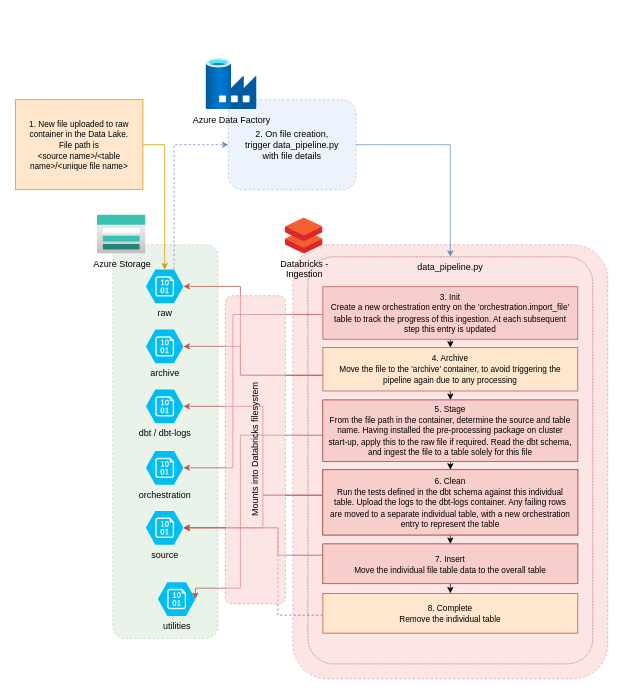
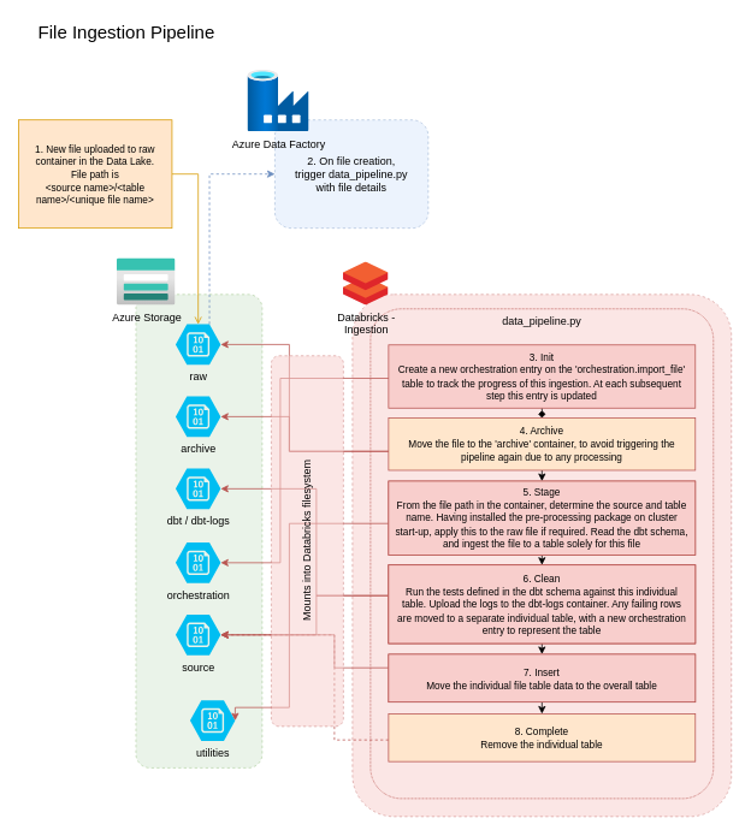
  <mxCell id="0" />
  <mxCell id="1" parent="0" />
  <mxCell id="2" value="" style="rounded=1;whiteSpace=wrap;html=1;labelBackgroundColor=none;arcSize=11;strokeColor=#b85450;dashed=1;fillColor=#f8cecc;opacity=50;" parent="1" vertex="1"><mxGeometry x="390" y="326" width="420" height="579" as="geometry" /></mxCell>
  <mxCell id="3" value="data_pipeline.py" style="rounded=1;whiteSpace=wrap;html=1;fillColor=none;strokeColor=#b85450;verticalAlign=top;arcSize=9;dashed=1;dashPattern=1 1;" parent="1" vertex="1"><mxGeometry x="410" y="342" width="380" height="543" as="geometry" /></mxCell>
  <mxCell id="4" value="" style="rounded=1;whiteSpace=wrap;html=1;labelBackgroundColor=none;arcSize=11;strokeColor=#82b366;fillColor=#d5e8d4;dashed=1;opacity=50;" parent="1" vertex="1"><mxGeometry x="150" y="326" width="140" height="525" as="geometry" /></mxCell>
- <mxCell id="5" style="edgeStyle=orthogonalEdgeStyle;rounded=0;orthogonalLoop=1;jettySize=auto;html=1;entryX=0.5;entryY=0;entryDx=0;entryDy=0;fillColor=#dae8fc;strokeColor=#6c8ebf;" edge="1" parent="1" source="6" target="3"><mxGeometry relative="1" as="geometry"><Array as="points"><mxPoint x="600" y="193" /></Array></mxGeometry></mxCell>
  <mxCell id="6" value="2. On file creation, &lt;br&gt;trigger data_pipeline.py &lt;br&gt;with file details" style="rounded=1;whiteSpace=wrap;html=1;dashed=1;strokeColor=#6c8ebf;opacity=50;fillColor=#dae8fc;" parent="1" vertex="1"><mxGeometry x="304" y="132.5" width="170" height="120" as="geometry" /></mxCell>
  <mxCell id="7" style="edgeStyle=orthogonalEdgeStyle;rounded=0;orthogonalLoop=1;jettySize=auto;html=1;exitX=0.75;exitY=0;exitDx=0;exitDy=0;exitPerimeter=0;entryX=0;entryY=0.5;entryDx=0;entryDy=0;fillColor=#dae8fc;strokeColor=#6c8ebf;dashed=1;" edge="1" parent="1" source="8" target="6"><mxGeometry relative="1" as="geometry" /></mxCell>
  <mxCell id="8" value="raw" style="verticalLabelPosition=bottom;html=1;verticalAlign=top;align=center;strokeColor=none;fillColor=#00BEF2;shape=mxgraph.azure.storage_blob;" parent="1" vertex="1"><mxGeometry x="194" y="359" width="50" height="45" as="geometry" /></mxCell>
  <mxCell id="9" value="Databricks - &lt;br&gt;Ingestion" style="aspect=fixed;html=1;points=[];align=center;image;fontSize=12;image=img/lib/mscae/Databricks.svg;labelBackgroundColor=none;" parent="1" vertex="1"><mxGeometry x="380" y="290" width="50" height="48" as="geometry" /></mxCell>
- <mxCell id="10" style="edgeStyle=orthogonalEdgeStyle;rounded=0;orthogonalLoop=1;jettySize=auto;html=1;exitX=1;exitY=0.5;exitDx=0;exitDy=0;fillColor=#ffe6cc;strokeColor=#d79b00;entryX=0.5;entryY=0;entryDx=0;entryDy=0;entryPerimeter=0;" parent="1" target="8" edge="1" source="21"><mxGeometry relative="1" as="geometry"><mxPoint x="250" y="255" as="targetPoint" /><mxPoint x="219" y="55" as="sourcePoint" /><Array as="points"><mxPoint x="219" y="193" /></Array></mxGeometry></mxCell>
+ <mxCell id="10" style="edgeStyle=orthogonalEdgeStyle;rounded=0;orthogonalLoop=1;jettySize=auto;html=1;exitX=1;exitY=0.5;exitDx=0;exitDy=0;fillColor=#ffe6cc;strokeColor=#d79b00;entryX=0.5;entryY=0;entryDx=0;entryDy=0;entryPerimeter=0;endArrow=open;" parent="1" target="8" edge="1" source="21"><mxGeometry relative="1" as="geometry"><mxPoint x="250" y="255" as="targetPoint" /><mxPoint x="219" y="55" as="sourcePoint" /><Array as="points"><mxPoint x="219" y="193" /></Array></mxGeometry></mxCell>
  <mxCell id="11" value="Azure Data Factory" style="aspect=fixed;html=1;points=[];align=center;image;fontSize=12;image=img/lib/azure2/databases/Data_Factory.svg;labelBackgroundColor=none;" parent="1" vertex="1"><mxGeometry x="274" y="77.5" width="68" height="68" as="geometry" /></mxCell>
  <mxCell id="12" value="archive" style="verticalLabelPosition=bottom;html=1;verticalAlign=top;align=center;strokeColor=none;fillColor=#00BEF2;shape=mxgraph.azure.storage_blob;" parent="1" vertex="1"><mxGeometry x="194" y="439" width="50" height="45" as="geometry" /></mxCell>
  <mxCell id="13" value="dbt / dbt-logs" style="verticalLabelPosition=bottom;html=1;verticalAlign=top;align=center;strokeColor=none;fillColor=#00BEF2;shape=mxgraph.azure.storage_blob;" parent="1" vertex="1"><mxGeometry x="194" y="519" width="50" height="45" as="geometry" /></mxCell>
  <mxCell id="14" value="Azure Storage" style="aspect=fixed;html=1;points=[];align=center;image;fontSize=12;image=img/lib/azure2/storage/Storage_Accounts.svg;labelBackgroundColor=none;" parent="1" vertex="1"><mxGeometry x="129" y="286" width="65" height="52" as="geometry" /></mxCell>
  <mxCell id="15" style="edgeStyle=orthogonalEdgeStyle;rounded=0;orthogonalLoop=1;jettySize=auto;html=1;entryX=1;entryY=0.5;entryDx=0;entryDy=0;entryPerimeter=0;fillColor=#f8cecc;strokeColor=#b85450;" parent="1" target="17" edge="1"><mxGeometry relative="1" as="geometry"><mxPoint x="560" y="419" as="sourcePoint" /><Array as="points"><mxPoint x="310" y="419" /><mxPoint x="310" y="624" /></Array></mxGeometry></mxCell>
  <mxCell id="16" style="edgeStyle=orthogonalEdgeStyle;rounded=0;orthogonalLoop=1;jettySize=auto;html=1;exitX=0.5;exitY=1;exitDx=0;exitDy=0;entryX=0.5;entryY=0;entryDx=0;entryDy=0;" edge="1" parent="1"><mxGeometry relative="1" as="geometry"><mxPoint x="730" y="484" as="sourcePoint" /><mxPoint x="750" y="463" as="targetPoint" /></mxGeometry></mxCell>
  <mxCell id="17" value="orchestration" style="verticalLabelPosition=bottom;html=1;verticalAlign=top;align=center;strokeColor=none;fillColor=#00BEF2;shape=mxgraph.azure.storage_blob;" parent="1" vertex="1"><mxGeometry x="194" y="601" width="50" height="45" as="geometry" /></mxCell>
  <mxCell id="18" value="source" style="verticalLabelPosition=bottom;html=1;verticalAlign=top;align=center;strokeColor=none;fillColor=#00BEF2;shape=mxgraph.azure.storage_blob;" parent="1" vertex="1"><mxGeometry x="194" y="681" width="50" height="45" as="geometry" /></mxCell>
  <mxCell id="19" value="utilities" style="verticalLabelPosition=bottom;html=1;verticalAlign=top;align=center;strokeColor=none;fillColor=#00BEF2;shape=mxgraph.azure.storage_blob;" parent="1" vertex="1"><mxGeometry x="210" y="776" width="50" height="45" as="geometry" /></mxCell>
+ <mxCell id="20" value="File Ingestion Pipeline" style="text;html=1;resizable=0;autosize=1;align=left;verticalAlign=middle;points=[];fillColor=none;strokeColor=none;rounded=0;dashed=1;labelBackgroundColor=none;fontSize=20;" parent="1" vertex="1"><mxGeometry x="40" y="20" width="210" height="30" as="geometry" /></mxCell>
  <mxCell id="21" value="&lt;span style=&quot;font-size: 11px&quot;&gt;1. New file uploaded to raw container in the Data Lake. &lt;br&gt;File path is &lt;br&gt;&amp;lt;source name&amp;gt;/&amp;lt;table name&amp;gt;/&amp;lt;unique file name&amp;gt;&lt;/span&gt;" style="whiteSpace=wrap;html=1;fillColor=#ffe6cc;verticalAlign=middle;strokeColor=#d79b00;labelBackgroundColor=none;labelPosition=center;verticalLabelPosition=middle;align=center;rounded=0;" parent="1" vertex="1"><mxGeometry x="20" y="132.5" width="170" height="120" as="geometry" /></mxCell>
  <mxCell id="22" style="edgeStyle=orthogonalEdgeStyle;rounded=0;orthogonalLoop=1;jettySize=auto;html=1;entryX=1;entryY=0.5;entryDx=0;entryDy=0;entryPerimeter=0;fillColor=#f8cecc;strokeColor=#b85450;" edge="1" parent="1" target="12"><mxGeometry relative="1" as="geometry"><mxPoint x="580" y="500" as="sourcePoint" /><Array as="points"><mxPoint x="320" y="500" /><mxPoint x="320" y="462" /></Array></mxGeometry></mxCell>
  <mxCell id="23" style="edgeStyle=orthogonalEdgeStyle;rounded=0;orthogonalLoop=1;jettySize=auto;html=1;entryX=1;entryY=0.5;entryDx=0;entryDy=0;entryPerimeter=0;fillColor=#f8cecc;strokeColor=#b85450;" edge="1" parent="1" target="8"><mxGeometry relative="1" as="geometry"><mxPoint x="580" y="500" as="sourcePoint" /><Array as="points"><mxPoint x="320" y="500" /><mxPoint x="320" y="382" /></Array></mxGeometry></mxCell>
  <mxCell id="24" style="edgeStyle=orthogonalEdgeStyle;rounded=0;orthogonalLoop=1;jettySize=auto;html=1;entryX=1;entryY=0.5;entryDx=0;entryDy=0;entryPerimeter=0;fillColor=#f8cecc;strokeColor=#b85450;" edge="1" parent="1" source="26" target="19"><mxGeometry relative="1" as="geometry"><Array as="points"><mxPoint x="320" y="580" /><mxPoint x="320" y="784" /></Array></mxGeometry></mxCell>
  <mxCell id="25" style="edgeStyle=orthogonalEdgeStyle;rounded=0;orthogonalLoop=1;jettySize=auto;html=1;exitX=0.5;exitY=1;exitDx=0;exitDy=0;entryX=0.5;entryY=0;entryDx=0;entryDy=0;" edge="1" parent="1" source="26" target="30"><mxGeometry relative="1" as="geometry" /></mxCell>
  <mxCell id="26" value="&lt;span style=&quot;font-size: 11px&quot;&gt;5. Stage&lt;br&gt;From the file path in the container, determine the source and table name.&amp;nbsp;&lt;/span&gt;&lt;span style=&quot;font-size: 11px&quot;&gt;Having installed the pre-processing package on cluster start-up, apply this to the raw file if required. R&lt;/span&gt;&lt;span style=&quot;font-size: 11px&quot;&gt;ead the dbt schema, and ingest the file to a table solely for this file&lt;/span&gt;" style="rounded=0;whiteSpace=wrap;html=1;fillColor=#f8cecc;strokeColor=#b85450;labelBackgroundColor=none;" vertex="1" parent="1"><mxGeometry x="430" y="533" width="340" height="82" as="geometry" /></mxCell>
  <mxCell id="27" style="edgeStyle=orthogonalEdgeStyle;rounded=0;orthogonalLoop=1;jettySize=auto;html=1;entryX=1;entryY=0.5;entryDx=0;entryDy=0;entryPerimeter=0;fillColor=#f8cecc;strokeColor=#b85450;" edge="1" parent="1" source="30" target="13"><mxGeometry relative="1" as="geometry"><Array as="points"><mxPoint x="350" y="660" /><mxPoint x="350" y="542" /></Array></mxGeometry></mxCell>
  <mxCell id="28" style="edgeStyle=orthogonalEdgeStyle;rounded=0;orthogonalLoop=1;jettySize=auto;html=1;entryX=1;entryY=0.5;entryDx=0;entryDy=0;entryPerimeter=0;fillColor=#f8cecc;strokeColor=#b85450;" edge="1" parent="1" source="30" target="18"><mxGeometry relative="1" as="geometry"><Array as="points"><mxPoint x="350" y="660" /><mxPoint x="350" y="704" /></Array></mxGeometry></mxCell>
  <mxCell id="29" style="edgeStyle=orthogonalEdgeStyle;rounded=0;orthogonalLoop=1;jettySize=auto;html=1;exitX=0.5;exitY=1;exitDx=0;exitDy=0;entryX=0.5;entryY=0;entryDx=0;entryDy=0;" edge="1" parent="1" source="30" target="33"><mxGeometry relative="1" as="geometry" /></mxCell>
  <mxCell id="30" value="&lt;span style=&quot;font-size: 11px&quot;&gt;Clean&lt;br&gt;Run the tests defined in the dbt schema against this individual table. Upload the logs to the dbt-logs container. Any failing rows are moved to a separate individual table, with a new orchestration entry to represent the table&lt;/span&gt;" style="rounded=0;whiteSpace=wrap;html=1;fillColor=#f8cecc;strokeColor=#b85450;labelBackgroundColor=none;" vertex="1" parent="1"><mxGeometry x="430" y="626" width="340" height="87" as="geometry" /></mxCell>
  <mxCell id="31" style="edgeStyle=orthogonalEdgeStyle;rounded=0;orthogonalLoop=1;jettySize=auto;html=1;entryX=1;entryY=0.5;entryDx=0;entryDy=0;entryPerimeter=0;fillColor=#f8cecc;strokeColor=#b85450;" edge="1" parent="1" source="33" target="18"><mxGeometry relative="1" as="geometry"><Array as="points"><mxPoint x="370" y="740" /><mxPoint x="370" y="703" /></Array></mxGeometry></mxCell>
  <mxCell id="32" style="edgeStyle=orthogonalEdgeStyle;rounded=0;orthogonalLoop=1;jettySize=auto;html=1;exitX=0.5;exitY=1;exitDx=0;exitDy=0;entryX=0.5;entryY=0;entryDx=0;entryDy=0;" edge="1" parent="1" source="33" target="35"><mxGeometry relative="1" as="geometry" /></mxCell>
  <mxCell id="33" value="&lt;span style=&quot;font-size: 11px&quot;&gt;7. Insert&lt;br&gt;Move the individual file table data to the overall table&lt;/span&gt;" style="rounded=0;whiteSpace=wrap;html=1;fillColor=#f8cecc;strokeColor=#b85450;labelBackgroundColor=none;" vertex="1" parent="1"><mxGeometry x="430" y="725" width="340" height="53" as="geometry" /></mxCell>
  <mxCell id="34" style="edgeStyle=orthogonalEdgeStyle;rounded=0;orthogonalLoop=1;jettySize=auto;html=1;entryX=1;entryY=0.5;entryDx=0;entryDy=0;entryPerimeter=0;fillColor=#f8cecc;strokeColor=#b85450;dashed=1;" edge="1" parent="1" source="35" target="18"><mxGeometry relative="1" as="geometry"><Array as="points"><mxPoint x="370" y="820" /><mxPoint x="370" y="704" /></Array></mxGeometry></mxCell>
  <mxCell id="35" value="&lt;span style=&quot;font-size: 11px&quot;&gt;8. Complete&lt;br&gt;Remove the individual table&lt;/span&gt;" style="rounded=0;whiteSpace=wrap;html=1;fillColor=#ffe6cc;strokeColor=#b85450;labelBackgroundColor=none;spacingLeft=5;spacingRight=5;" vertex="1" parent="1"><mxGeometry x="430" y="791" width="340" height="53" as="geometry" /></mxCell>
  <mxCell id="36" value="Mounts into Databricks filesystem" style="rounded=1;whiteSpace=wrap;html=1;labelBackgroundColor=none;arcSize=11;strokeColor=#b85450;dashed=1;fillColor=#f8cecc;horizontal=0;opacity=50;" parent="1" vertex="1"><mxGeometry x="300" y="394" width="80" height="411" as="geometry" /></mxCell>
- <mxCell id="37" style="edgeStyle=orthogonalEdgeStyle;rounded=0;orthogonalLoop=1;jettySize=auto;html=1;exitX=0.5;exitY=1;exitDx=0;exitDy=0;entryX=0.5;entryY=0;entryDx=0;entryDy=0;" edge="1" parent="1" source="38" target="40"><mxGeometry relative="1" as="geometry" /></mxCell>
+ <mxCell id="37" style="edgeStyle=orthogonalEdgeStyle;rounded=0;orthogonalLoop=1;jettySize=auto;html=1;exitX=0.5;exitY=1;exitDx=0;exitDy=0;entryX=0.5;entryY=0;entryDx=0;entryDy=0;endArrow=diamond;" edge="1" parent="1" source="38" target="40"><mxGeometry relative="1" as="geometry" /></mxCell>
  <mxCell id="38" value="&lt;span style=&quot;font-size: 11px&quot;&gt;3. Init&lt;br&gt;Create a new orchestration entry on the 'orchestration.import_file' table to track the progress of this ingestion. At each subsequent step this entry is updated&lt;/span&gt;" style="rounded=0;whiteSpace=wrap;html=1;fillColor=#f8cecc;strokeColor=#b85450;labelBackgroundColor=none;spacingTop=0;spacingLeft=5;spacingRight=5;" vertex="1" parent="1"><mxGeometry x="430" y="382" width="340" height="70" as="geometry" /></mxCell>
  <mxCell id="39" style="edgeStyle=orthogonalEdgeStyle;rounded=0;orthogonalLoop=1;jettySize=auto;html=1;exitX=0.5;exitY=1;exitDx=0;exitDy=0;entryX=0.5;entryY=0;entryDx=0;entryDy=0;" edge="1" parent="1" source="40" target="26"><mxGeometry relative="1" as="geometry" /></mxCell>
  <mxCell id="40" value="&lt;span style=&quot;font-size: 11px&quot;&gt;4. Archive&lt;br&gt;Move the file to the 'archive' container, to avoid triggering the pipeline again due to any processing&lt;/span&gt;" style="rounded=0;whiteSpace=wrap;html=1;fillColor=#ffe6cc;strokeColor=#b85450;labelBackgroundColor=none;spacingLeft=5;spacingRight=5;" vertex="1" parent="1"><mxGeometry x="430" y="463" width="340" height="58" as="geometry" /></mxCell>
  <mxCell id="41" value="&lt;span style=&quot;font-size: 11px&quot;&gt;6. Clean&lt;br&gt;Run the tests defined in the dbt schema against this individual table. Upload the logs to the dbt-logs container. Any failing rows are moved to a separate individual table, with a new orchestration entry to represent the table&lt;/span&gt;" style="rounded=0;whiteSpace=wrap;html=1;fillColor=#f8cecc;strokeColor=#b85450;labelBackgroundColor=none;" vertex="1" parent="1"><mxGeometry x="430" y="626" width="340" height="87" as="geometry" /></mxCell>
  <mxCell id="42" value="&lt;span style=&quot;font-size: 11px&quot;&gt;5. Stage&lt;br&gt;From the file path in the container, determine the source and table name.&amp;nbsp;&lt;/span&gt;&lt;span style=&quot;font-size: 11px&quot;&gt;Having installed the pre-processing package on cluster start-up, apply this to the raw file if required. R&lt;/span&gt;&lt;span style=&quot;font-size: 11px&quot;&gt;ead the dbt schema, and ingest the file to a table solely for this file&lt;/span&gt;" style="rounded=0;whiteSpace=wrap;html=1;fillColor=#f8cecc;strokeColor=#b85450;labelBackgroundColor=none;spacingLeft=5;spacingRight=5;" vertex="1" parent="1"><mxGeometry x="430" y="533" width="340" height="82" as="geometry" /></mxCell>
  <mxCell id="43" value="&lt;span style=&quot;font-size: 11px&quot;&gt;6. Clean&lt;br&gt;Run the tests defined in the dbt schema against this individual table. Upload the logs to the dbt-logs container. Any failing rows are moved to a separate individual table, with a new orchestration entry to represent the table&lt;/span&gt;" style="rounded=0;whiteSpace=wrap;html=1;fillColor=#f8cecc;strokeColor=#b85450;labelBackgroundColor=none;spacingLeft=5;spacingRight=5;" vertex="1" parent="1"><mxGeometry x="430" y="626" width="340" height="87" as="geometry" /></mxCell>
  <mxCell id="44" value="&lt;span style=&quot;font-size: 11px&quot;&gt;7. Insert&lt;br&gt;Move the individual file table data to the overall table&lt;/span&gt;" style="rounded=0;whiteSpace=wrap;html=1;fillColor=#f8cecc;strokeColor=#b85450;labelBackgroundColor=none;spacingLeft=5;spacingRight=5;" vertex="1" parent="1"><mxGeometry x="430" y="725" width="340" height="53" as="geometry" /></mxCell>
